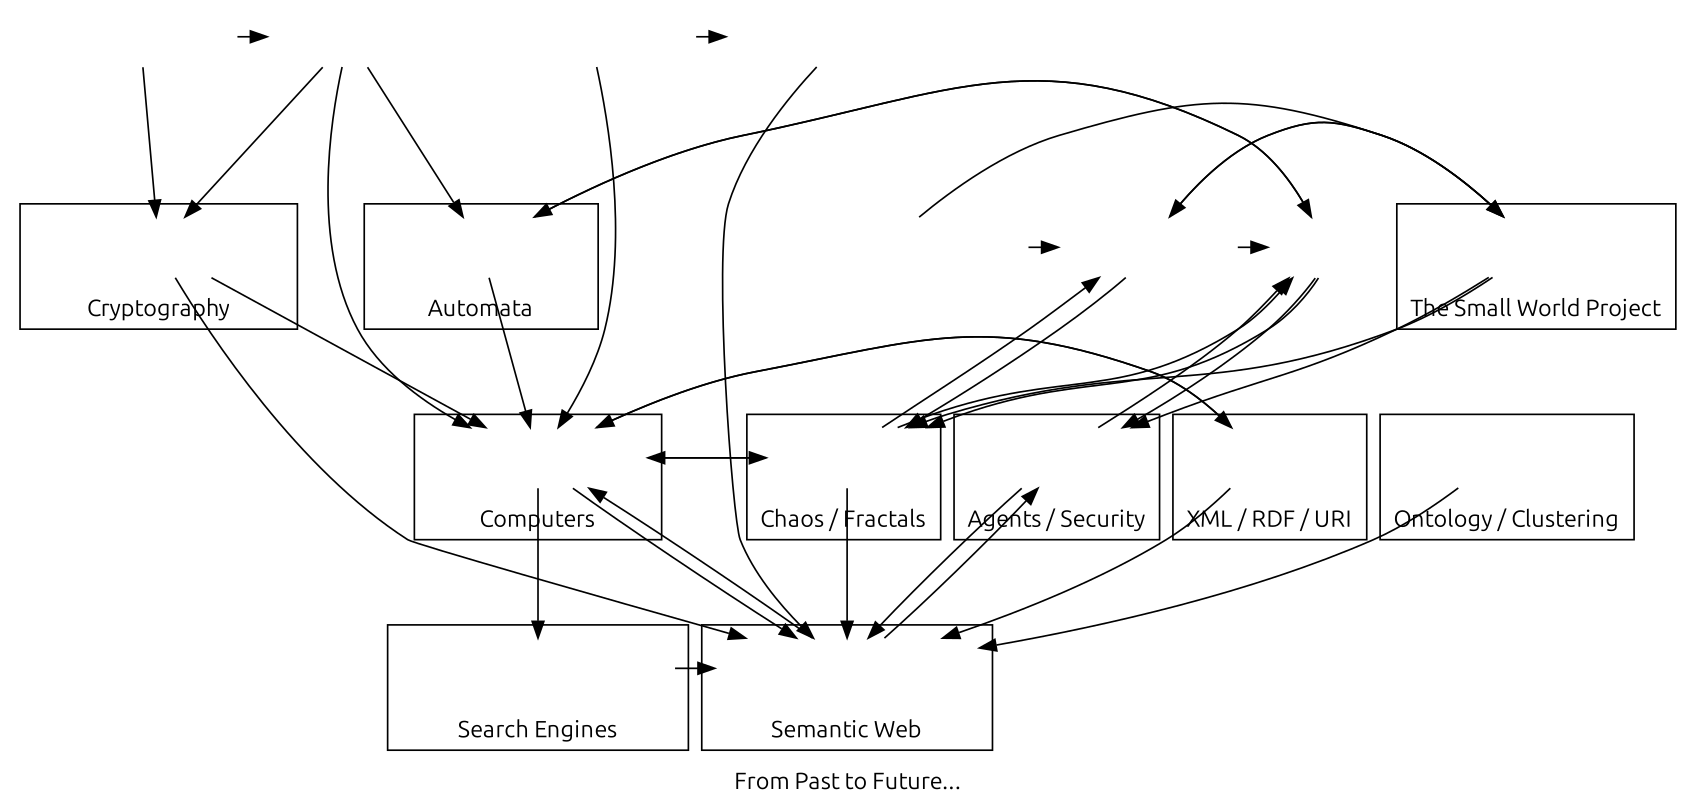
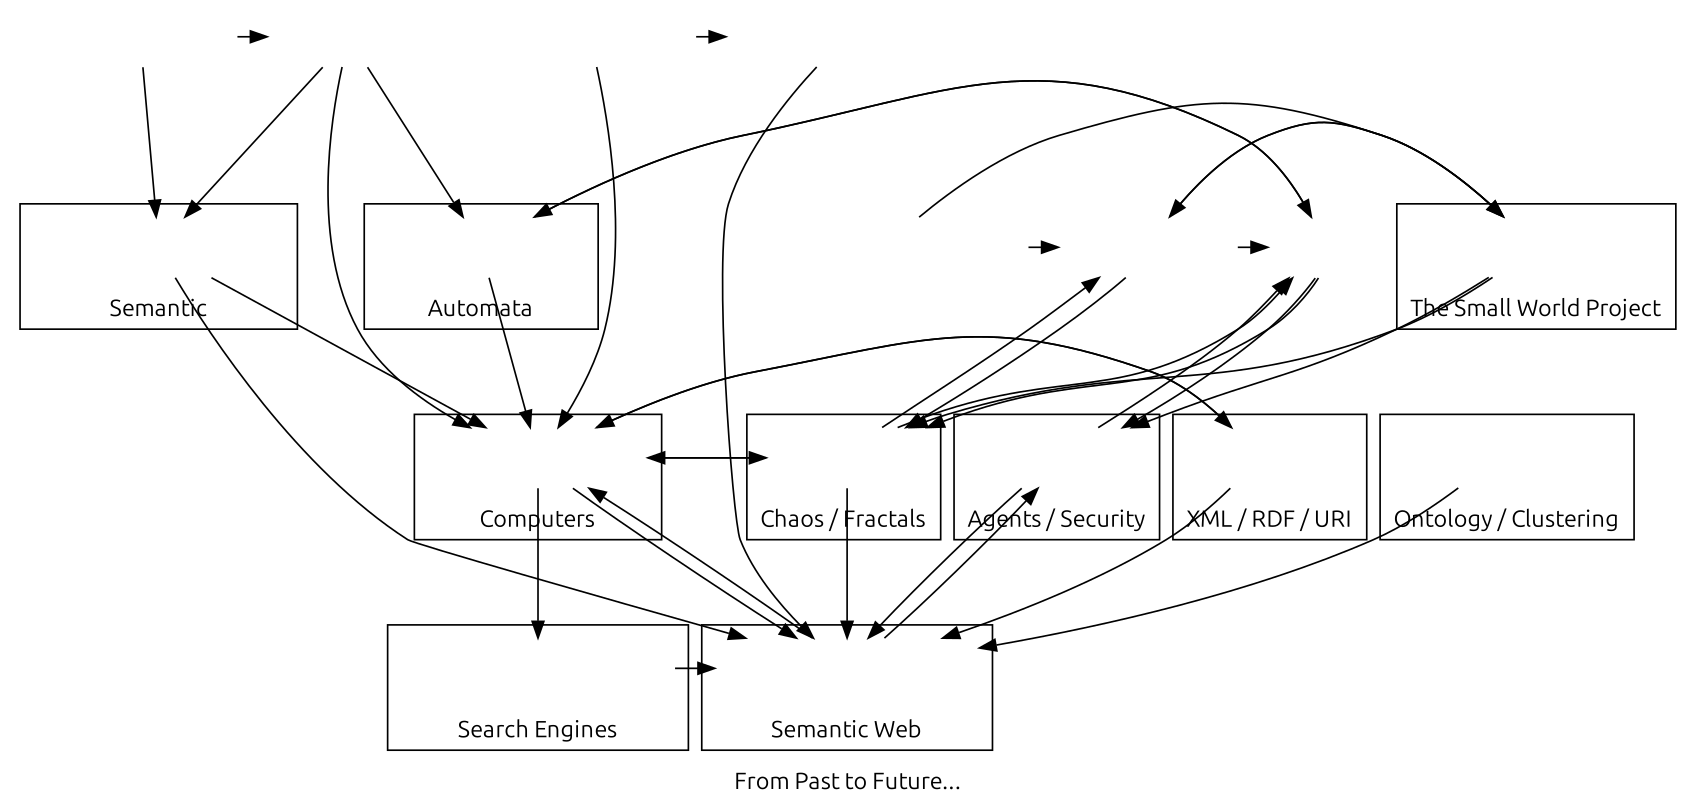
  digraph {
    bgcolor=white
    compound=true
    label="From Past to Future..."
    ranksep=1.25
    fontname=Ubuntu
    node [fontsize=16 shape=box style=invis fontname=Ubuntu]
    edge [arrowsize=1 color=black fontname=Ubuntu]
    Turing_icon
    Rejewski_icon
    Dertouzos_icon
    Berners_Lee_icon
    AI_icon
    Biology_icon
    Social_Networks_icon
    Semantic_Web_icon
    Computers_icon
    Chaos_icon
    Cryptography_icon
    Automata_icon
    XML_icon
    Ontology_icon
    Agents_icon
    Small_World_icon
    Search_Engines_icon
    subgraph sub_1 {
      rank=same
      Turing_icon
      Rejewski_icon
      Dertouzos_icon
      Berners_Lee_icon
    }
    subgraph sub_2 {
      rank=same
      AI_icon
      Biology_icon
      Social_Networks_icon
    }
    subgraph cluster_3 {
      label="Semantic Web"
      labelloc=b
      Semantic_Web_icon
    }
    subgraph cluster_4 {
      label=Computers
      labelloc=b
      Computers_icon
    }
    subgraph cluster_5 {
      label="Chaos / Fractals"
      labelloc=b
      Chaos_icon
    }
    subgraph cluster_6 {
-     label=Cryptography
+     label=Semantic
      labelloc=b
      Cryptography_icon
    }
    subgraph cluster_7 {
      label=Automata
      labelloc=b
      Automata_icon
    }
    subgraph cluster_8 {
      label="A.I."
      labelloc=b
    }
    subgraph cluster_9 {
      label="XML / RDF / URI"
      labelloc=b
      XML_icon
    }
    subgraph cluster_10 {
      label="Ontology / Clustering"
      labelloc=b
      Ontology_icon
    }
    subgraph cluster_11 {
      label="Biology / Neurons"
      labelloc=b
    }
    subgraph cluster_12 {
      label="Agents / Security"
      labelloc=b
      Agents_icon
    }
    subgraph cluster_13 {
      label="The Small World Project"
      labelloc=b
      Small_World_icon
    }
    subgraph cluster_14 {
      label="Social Networks"
      labelloc=b
    }
    subgraph cluster_15 {
      label="Search Engines"
      labelloc=b
      Search_Engines_icon
    }
    subgraph cluster_16 {
      label="A. Turing"
      labelloc=b
    }
    subgraph cluster_17 {
      label="M. Rejewski"
      labelloc=b
    }
    subgraph cluster_18 {
      label="M. Dertouzos"
      labelloc=b
    }
    subgraph cluster_19 {
      label="T. Berners-Lee"
      labelloc=b
    }
    Turing_icon -> Computers_icon
    Turing_icon -> Cryptography_icon
    Turing_icon -> Automata_icon
    Rejewski_icon -> Turing_icon
    Rejewski_icon -> Cryptography_icon
    Dertouzos_icon -> Berners_Lee_icon
    Dertouzos_icon -> Computers_icon
    Berners_Lee_icon -> Semantic_Web_icon
    AI_icon -> Chaos_icon
    AI_icon -> Automata_icon
    AI_icon -> Agents_icon
    Biology_icon -> AI_icon
    Biology_icon -> Chaos_icon
    Biology_icon -> Small_World_icon
    Social_Networks_icon -> Biology_icon
    Social_Networks_icon -> Small_World_icon
    Semantic_Web_icon -> Computers_icon
    Semantic_Web_icon -> Agents_icon
    Computers_icon -> Semantic_Web_icon
    Computers_icon -> Chaos_icon
    Computers_icon -> XML_icon
    Computers_icon -> Search_Engines_icon
    Chaos_icon -> AI_icon
    Chaos_icon -> Biology_icon
    Chaos_icon -> Semantic_Web_icon
    Chaos_icon -> Computers_icon
    Cryptography_icon -> Semantic_Web_icon
    Cryptography_icon -> Computers_icon
    Automata_icon -> AI_icon
    Automata_icon -> Computers_icon
    XML_icon -> Semantic_Web_icon
    XML_icon -> Computers_icon
    Ontology_icon -> Semantic_Web_icon
    Agents_icon -> AI_icon
    Agents_icon -> Semantic_Web_icon
    Small_World_icon -> Biology_icon
    Small_World_icon -> Chaos_icon
    Small_World_icon -> Agents_icon
    Search_Engines_icon -> Semantic_Web_icon
  }
